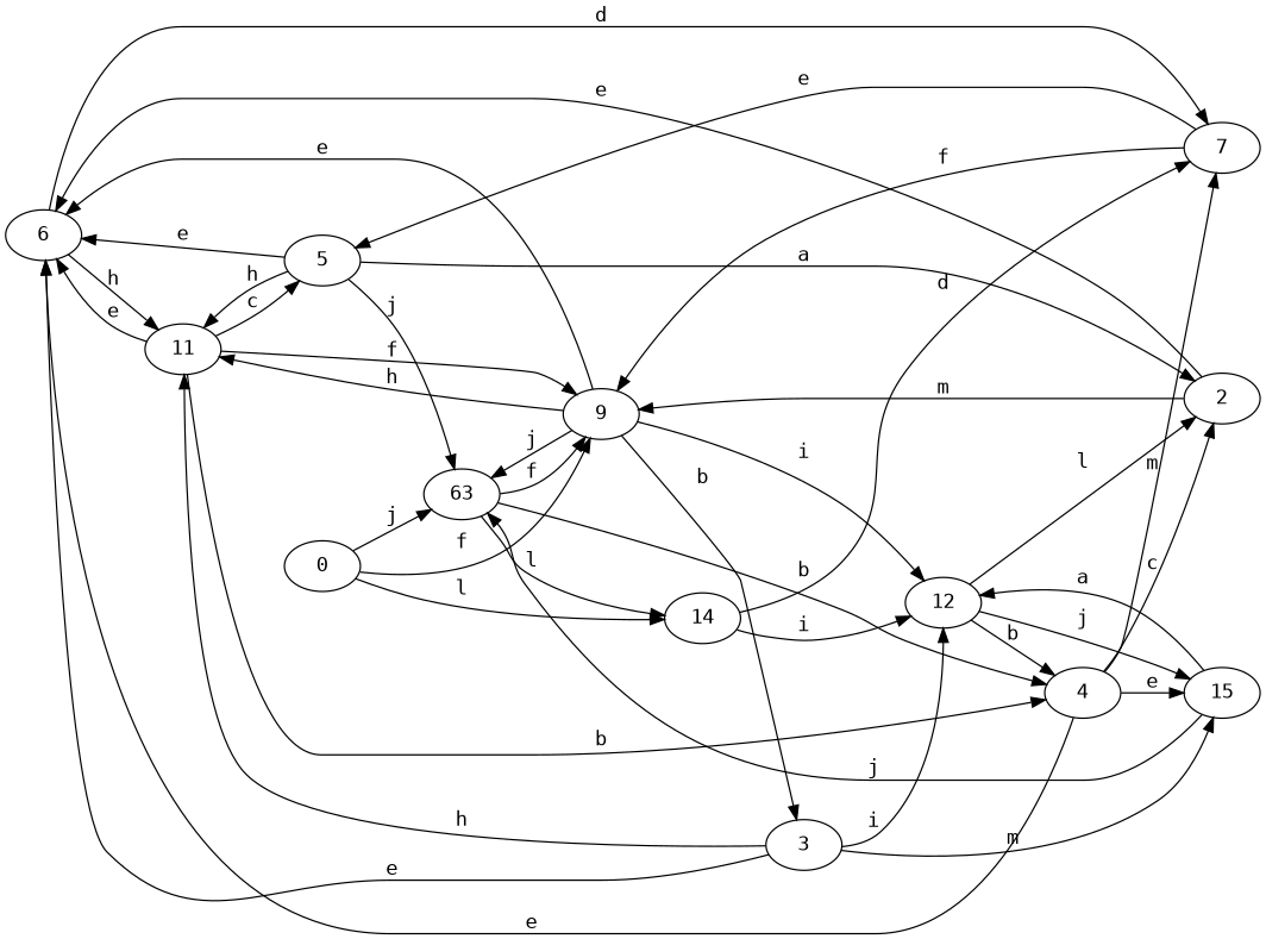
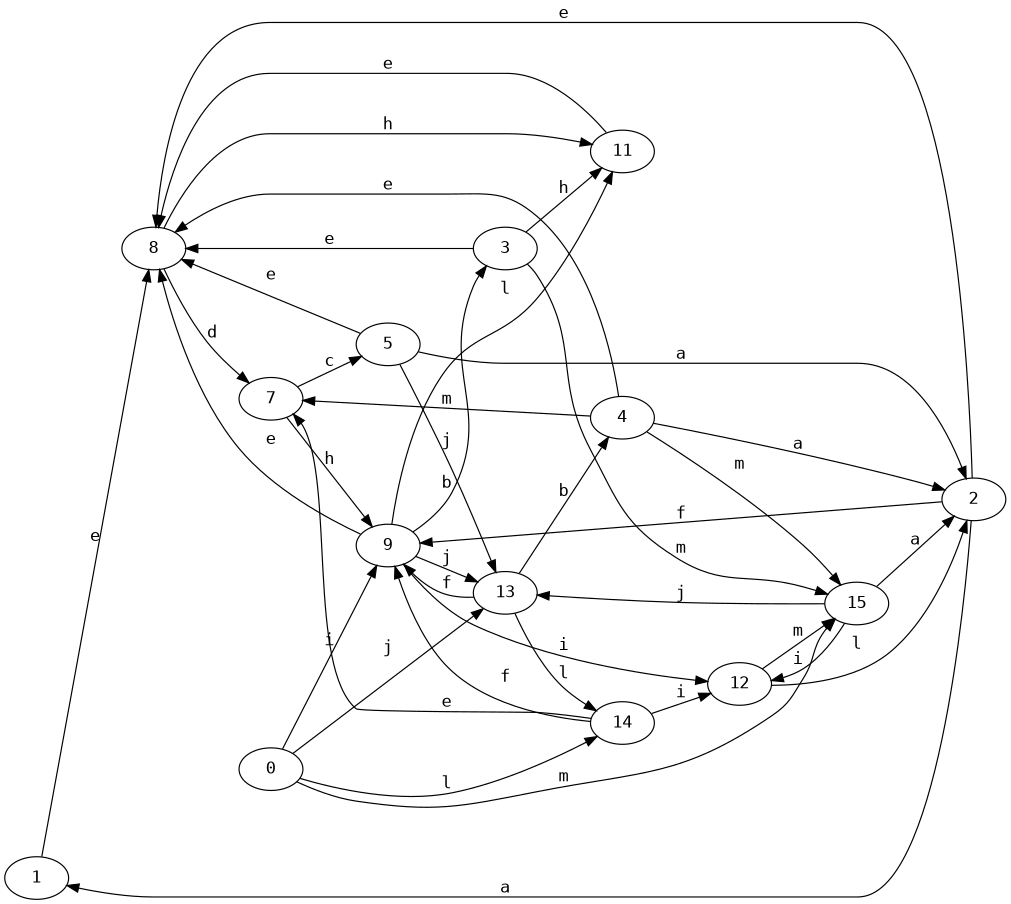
  strict digraph {
    fontname="DejaVu Sans Mono"
    rankdir=LR
    node [fontname="DejaVu Sans Mono"]
    edge [fontname="DejaVu Sans Mono"]
-   8 [label=6]
+   1
+   8
    11
    7
    2
    9
    3
    12
-   13 [label=63]
+   13
    15
    4
    5
    14
    0
+   1 -> 8 [label=e]
    8 -> 11 [label=h]
    8 -> 7 [label=d]
    11 -> 8 [label=e]
-   11 -> 9 [label=f]
-   11 -> 4 [label=b]
-   11 -> 5 [label=c]
-   7 -> 9 [label=f]
-   7 -> 5 [label=e]
+   14 -> 9 [label=f]
+   7 -> 9 [label=h]
+   7 -> 5 [label=c]
+   2 -> 1 [label=a]
    2 -> 8 [label=e]
-   2 -> 9 [label=m]
+   2 -> 9 [label=f]
    9 -> 8 [label=e]
-   9 -> 11 [label=h]
+   9 -> 11 [label=l]
    9 -> 3 [label=b]
    9 -> 12 [label=i]
    9 -> 13 [label=j]
    3 -> 8 [label=e]
    3 -> 11 [label=h]
-   3 -> 12 [label=i]
    3 -> 15 [label=m]
    12 -> 2 [label=l]
-   12 -> 15 [label=j]
-   12 -> 4 [label=b]
+   12 -> 15 [label=m]
    13 -> 9 [label=f]
    13 -> 4 [label=b]
    13 -> 14 [label=l]
-   15 -> 12 [label=a]
+   15 -> 2 [label=a]
+   15 -> 12 [label=i]
    15 -> 13 [label=j]
    4 -> 8 [label=e]
    4 -> 7 [label=m]
-   4 -> 2 [label=c]
-   4 -> 15 [label=e]
+   4 -> 2 [label=a]
+   4 -> 15 [label=m]
    5 -> 8 [label=e]
-   5 -> 11 [label=h]
    5 -> 2 [label=a]
    5 -> 13 [label=j]
-   14 -> 7 [label=d]
+   14 -> 7 [label=e]
    14 -> 12 [label=i]
-   0 -> 9 [label=f]
+   0 -> 9 [label=i]
    0 -> 13 [label=j]
+   0 -> 15 [label=m]
    0 -> 14 [label=l]
  }
